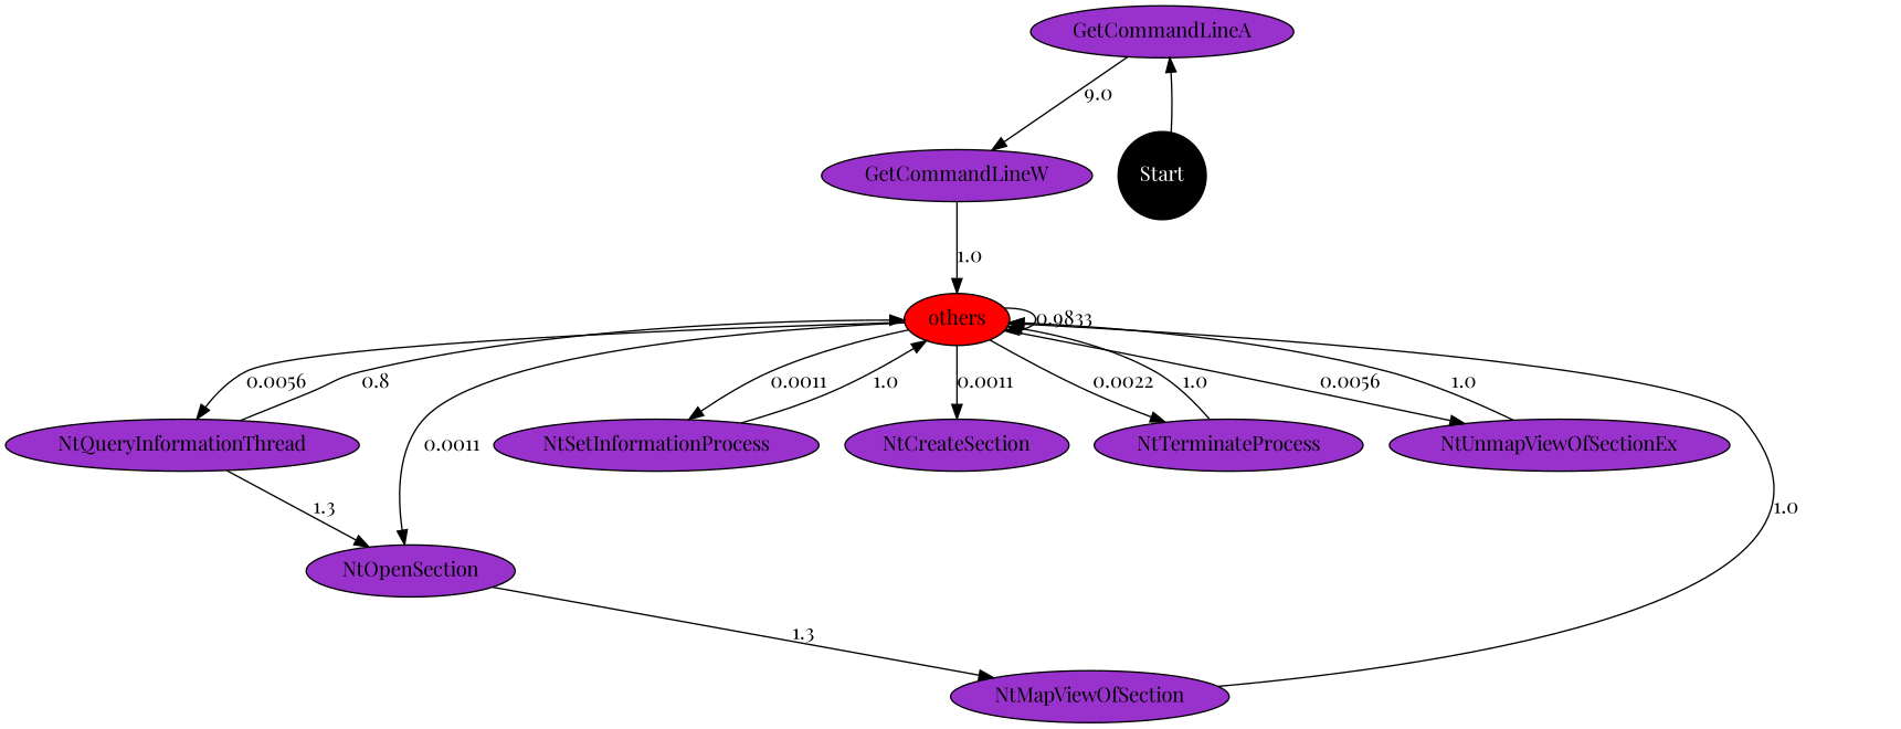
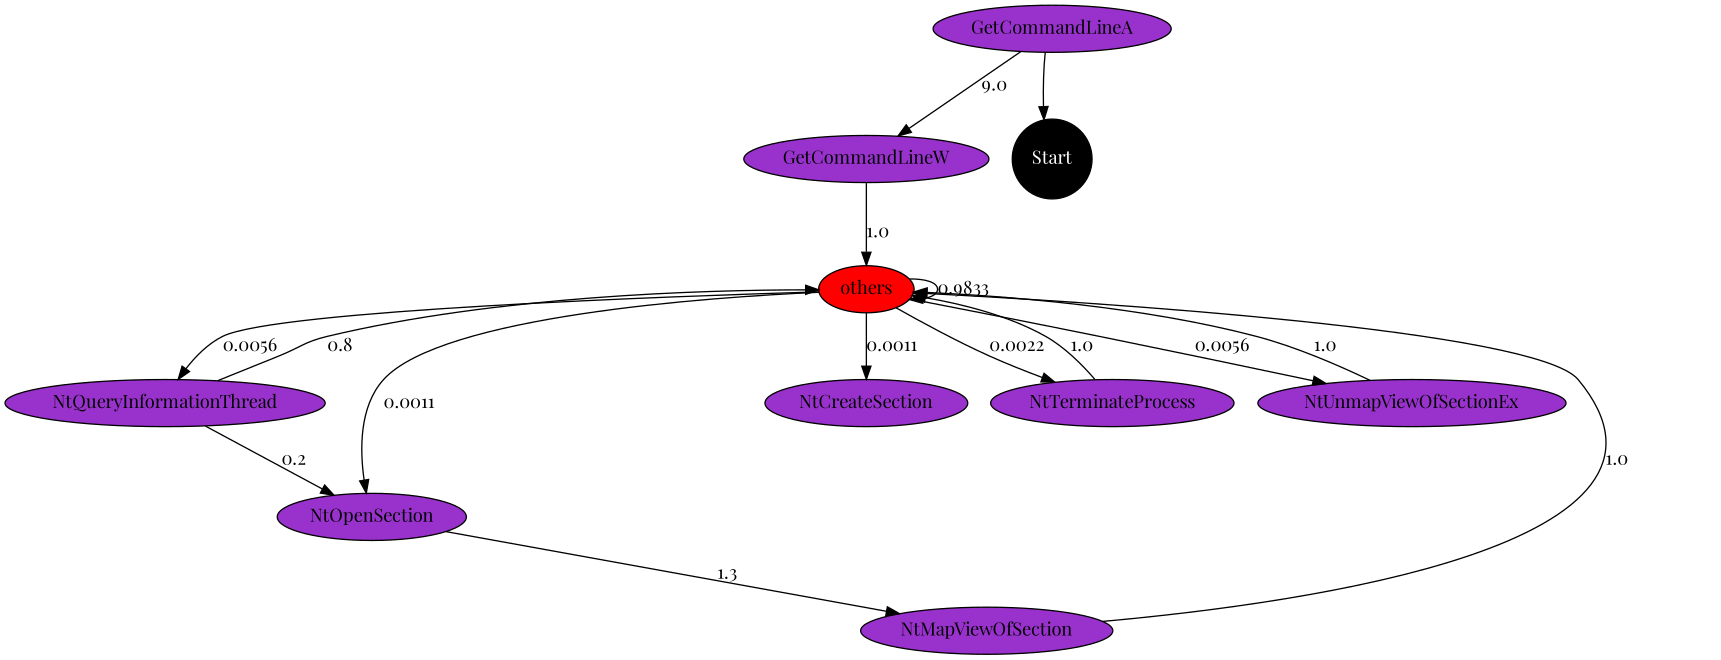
  digraph {
    fontname="Playfair Display"
    node [fillcolor=darkorchid fontname="Playfair Display" style=filled]
    edge [fontname="Playfair Display"]
    n1 [label=GetCommandLineA]
    n2 [label=GetCommandLineW]
    n3 [fillcolor=red label=others]
    n4 [label=NtQueryInformationThread]
    n5 [label=NtOpenSection]
-   n6 [label=NtSetInformationProcess]
    n7 [label=NtCreateSection]
    n8 [label=NtTerminateProcess]
    n9 [label=NtUnmapViewOfSectionEx]
    Start [fillcolor=black fontcolor=white shape=circle]
    n11 [label=NtMapViewOfSection]
    n1 -> n2 [label=9.0]
    n2 -> n3 [label=1.0]
    n3 -> n3 [label=0.9833]
    n3 -> n4 [label=0.0056]
    n3 -> n5 [label=0.0011]
-   n3 -> n6 [label=0.0011]
    n3 -> n7 [label=0.0011]
    n3 -> n8 [label=0.0022]
    n3 -> n9 [label=0.0056]
    n4 -> n3 [label=0.8]
-   n4 -> n5 [label=1.3]
+   n4 -> n5 [label=0.2]
    n5 -> n11 [label=1.3]
-   n6 -> n3 [label=1.0]
    n8 -> n3 [label=1.0]
    n9 -> n3 [label=1.0]
-   Start -> n1
+   n1 -> Start
    n11 -> n3 [label=1.0]
  }
